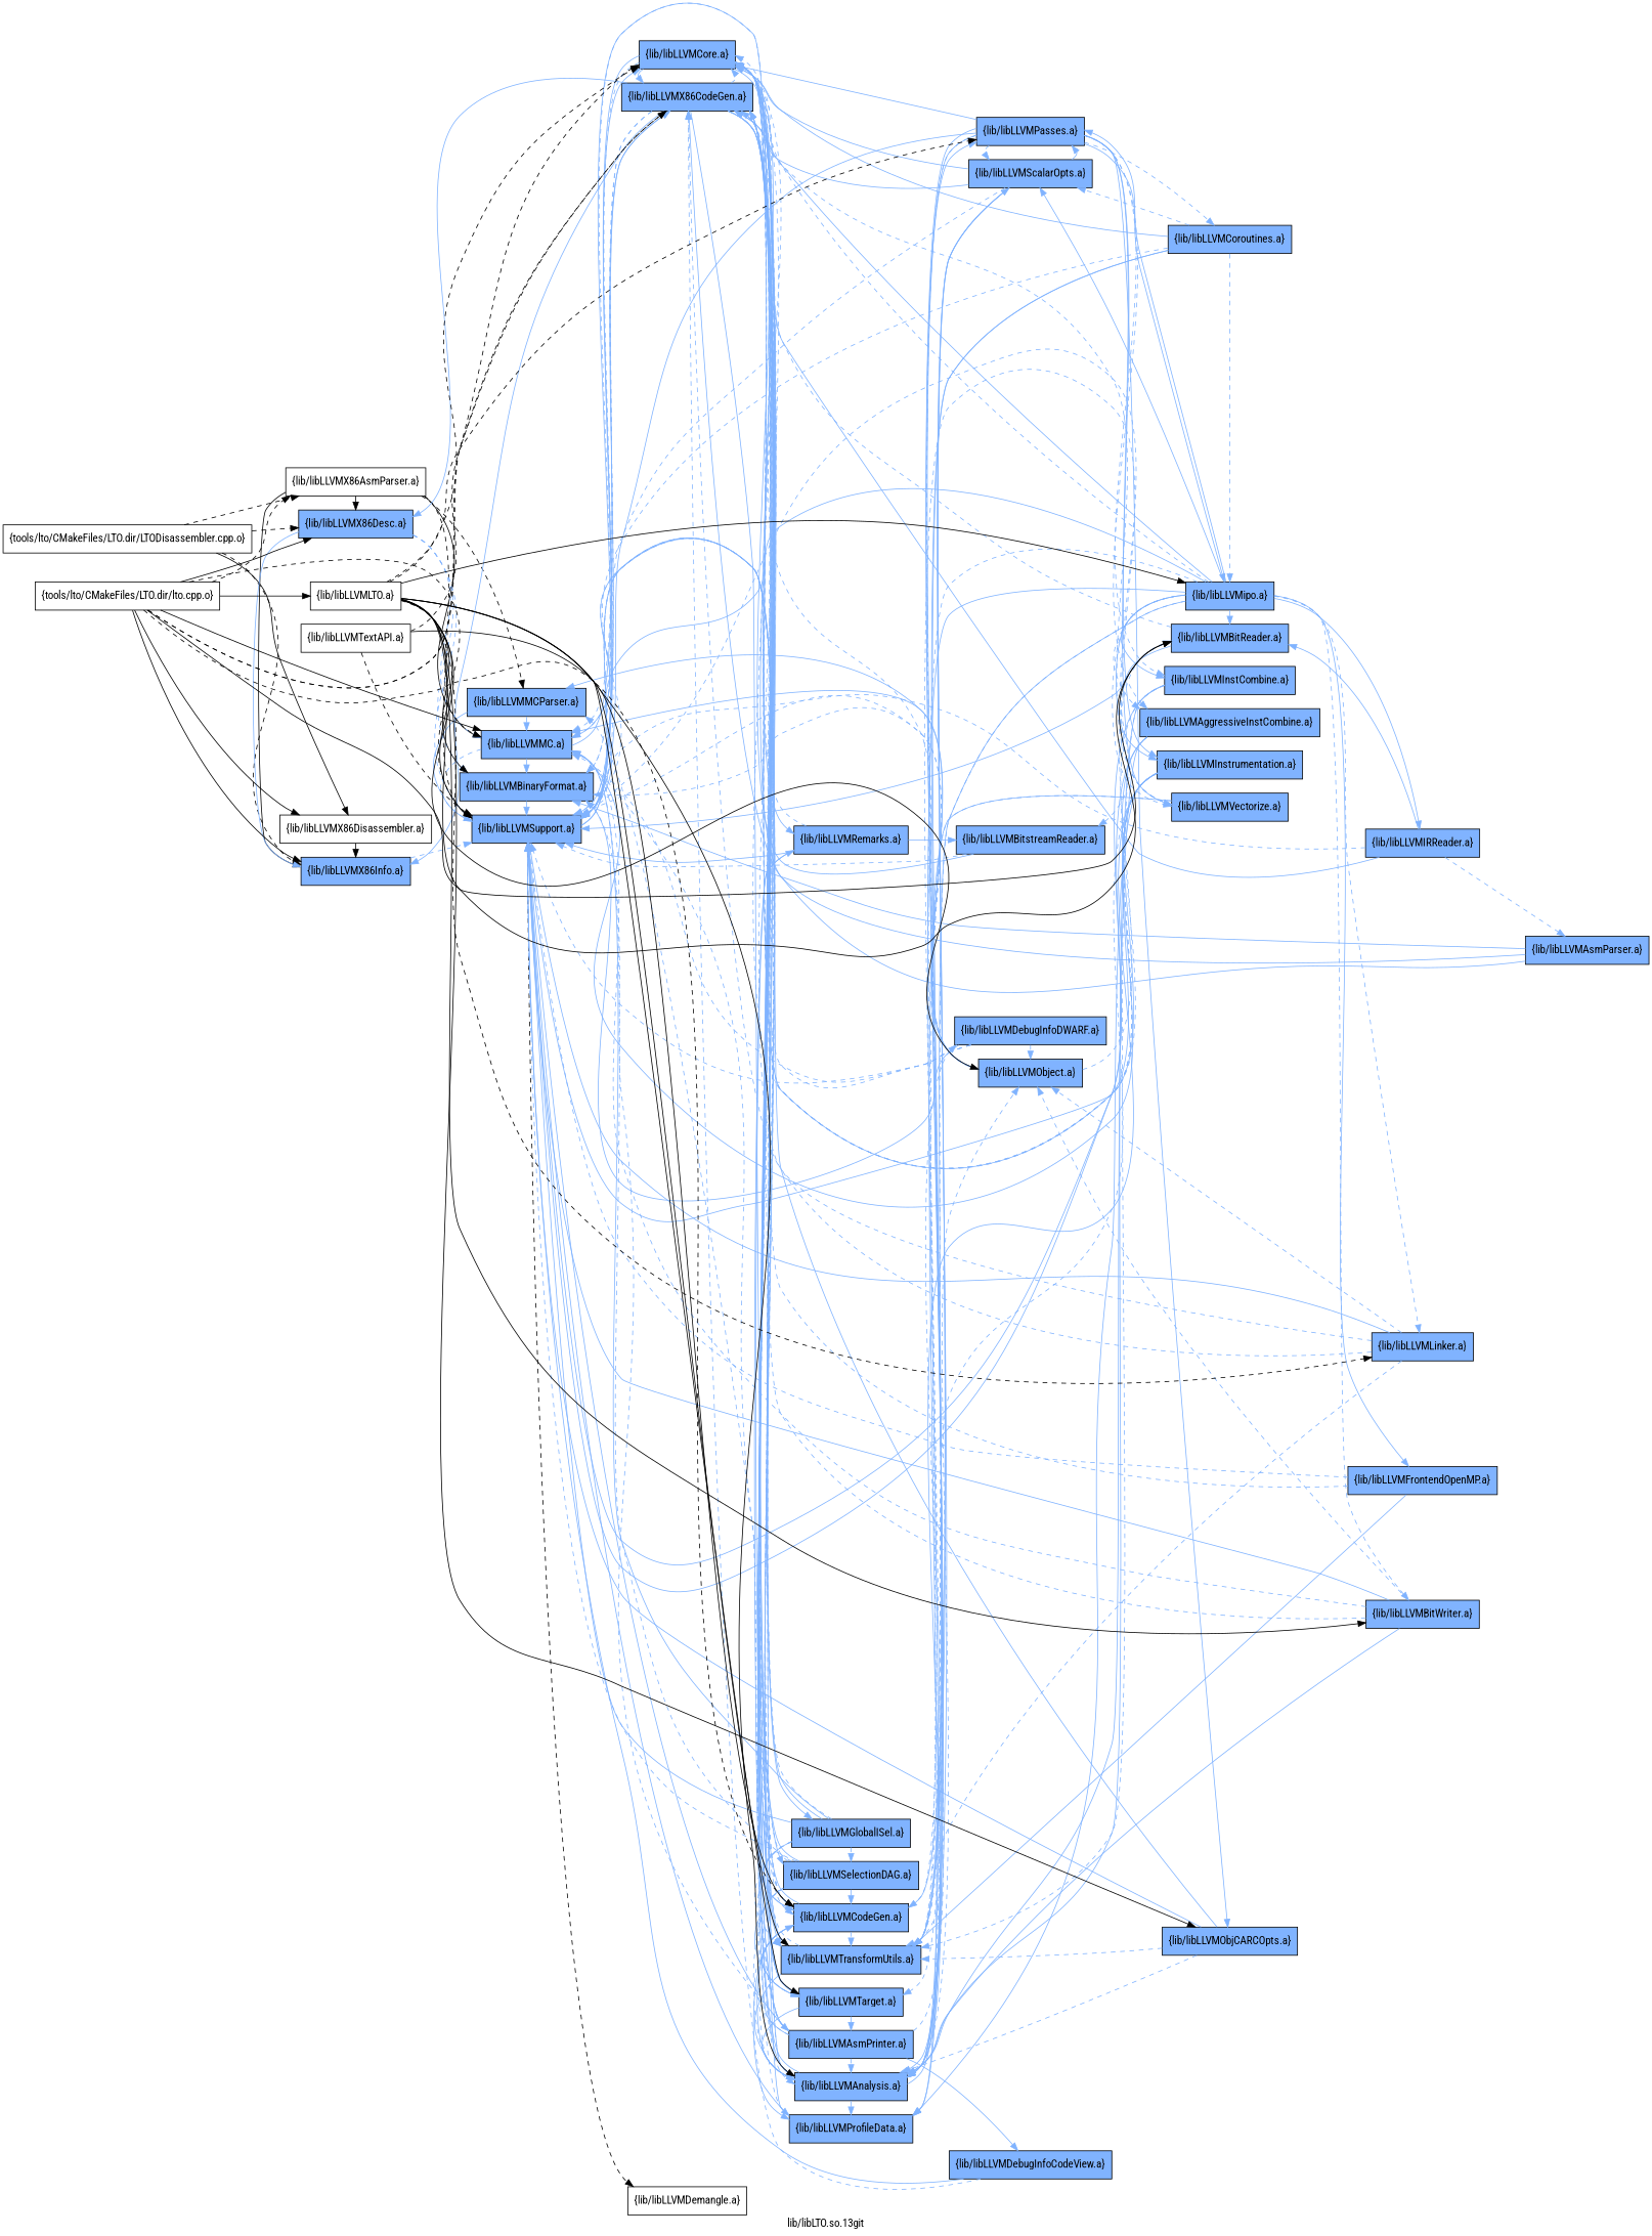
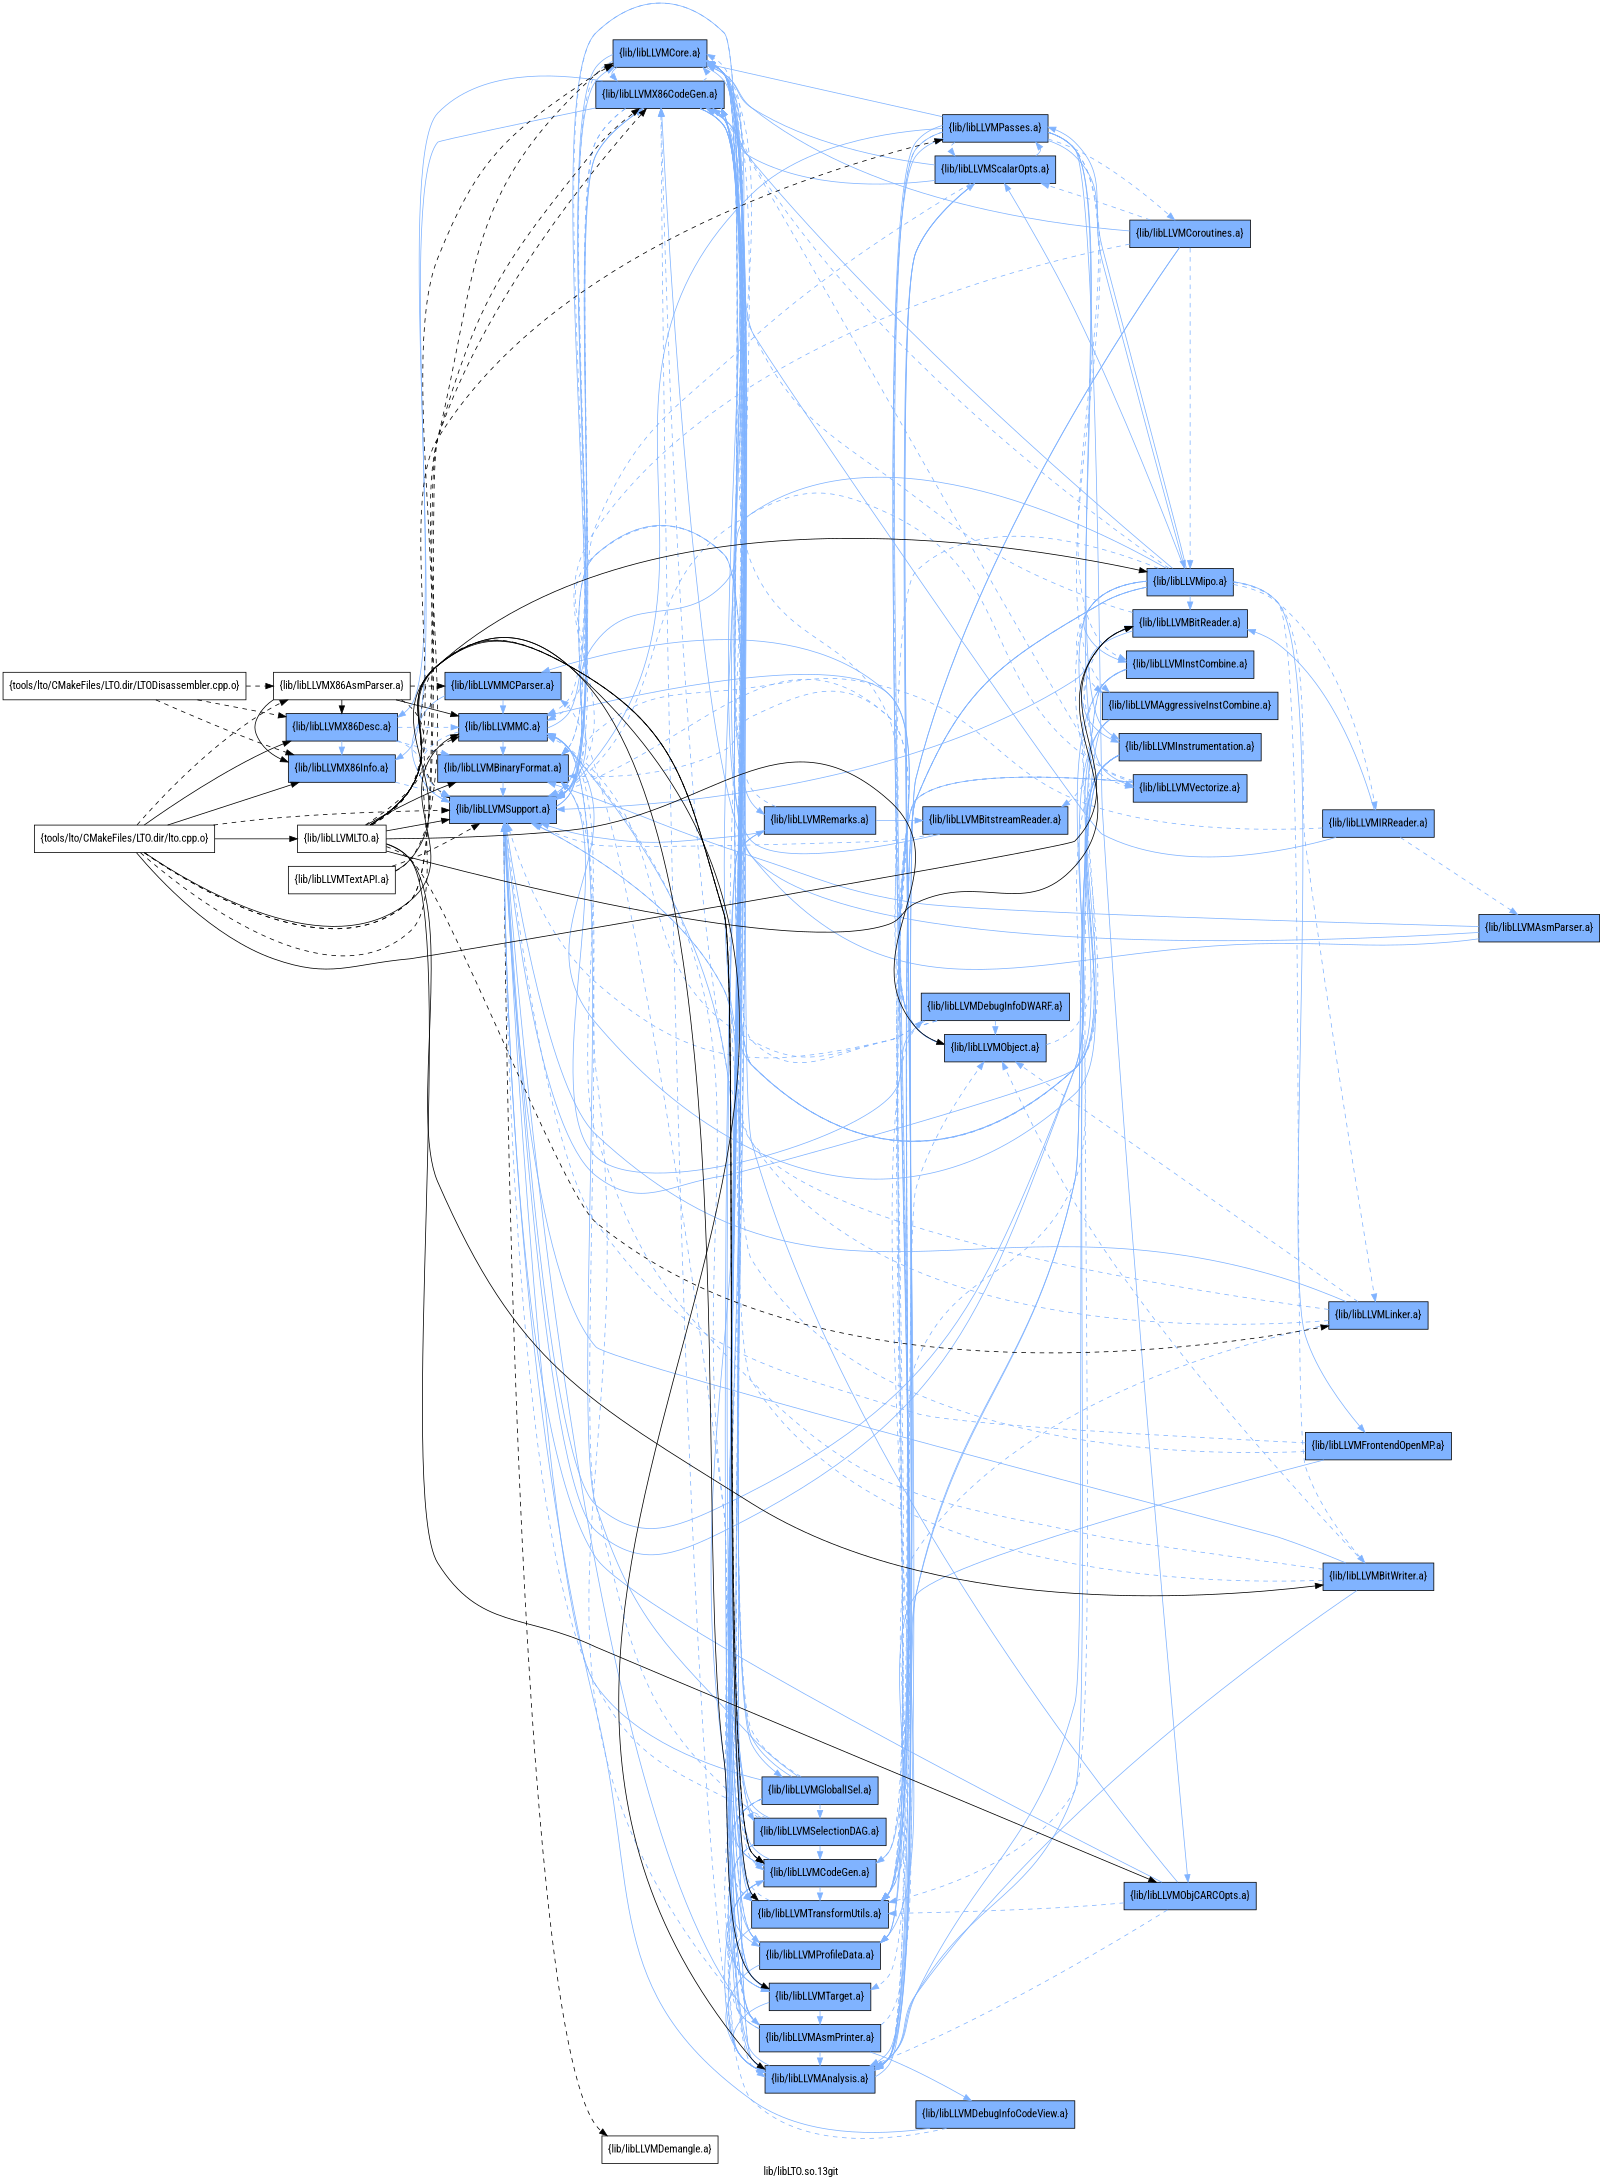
  digraph {
    fontname="Roboto Condensed"
    label="lib/libLTO.so.13git"
    rankdir=LR
    node [fontname="Roboto Condensed" group=1 shape=box fillcolor="0.600000 0.5 1" style=filled]
    edge [fontname="Roboto Condensed" style=solid color="0.600000 0.5 1"]
    n1 [group=0 label="{tools/lto/CMakeFiles/LTO.dir/LTODisassembler.cpp.o}" fillcolor="" style=""]
    n2 [group=0 label="{lib/libLLVMX86AsmParser.a}" fillcolor="" style=""]
    n3 [label="{lib/libLLVMX86Desc.a}"]
-   n4 [group=0 label="{lib/libLLVMX86Disassembler.a}" fillcolor="" style=""]
    n5 [label="{lib/libLLVMX86Info.a}"]
    n6 [label="{lib/libLLVMSupport.a}"]
    n7 [label="{lib/libLLVMMC.a}"]
    n8 [label="{lib/libLLVMMCParser.a}"]
    n9 [label="{lib/libLLVMBinaryFormat.a}"]
    n10 [label="{lib/libLLVMX86CodeGen.a}"]
    n11 [label="{lib/libLLVMCore.a}"]
    n12 [group=0 label="{lib/libLLVMDemangle.a}" fillcolor="" style=""]
    n13 [label="{lib/libLLVMCodeGen.a}"]
    n14 [label="{lib/libLLVMAsmPrinter.a}"]
    n15 [label="{lib/libLLVMTarget.a}"]
    n16 [label="{lib/libLLVMSelectionDAG.a}"]
    n17 [label="{lib/libLLVMAnalysis.a}"]
    n18 [label="{lib/libLLVMGlobalISel.a}"]
    n19 [label="{lib/libLLVMProfileData.a}"]
    n20 [label="{lib/libLLVMTransformUtils.a}"]
    n21 [label="{lib/libLLVMRemarks.a}"]
    n22 [label="{lib/libLLVMScalarOpts.a}"]
    n23 [label="{lib/libLLVMDebugInfoDWARF.a}"]
    n24 [label="{lib/libLLVMDebugInfoCodeView.a}"]
    n25 [label="{lib/libLLVMPasses.a}"]
    n26 [label="{lib/libLLVMObject.a}"]
    n27 [label="{lib/libLLVMBitstreamReader.a}"]
    n28 [label="{lib/libLLVMVectorize.a}"]
    n29 [label="{lib/libLLVMInstrumentation.a}"]
    n30 [label="{lib/libLLVMObjCARCOpts.a}"]
    n31 [label="{lib/libLLVMCoroutines.a}"]
    n32 [label="{lib/libLLVMipo.a}"]
    n33 [label="{lib/libLLVMAggressiveInstCombine.a}"]
    n34 [label="{lib/libLLVMInstCombine.a}"]
    n35 [label="{lib/libLLVMBitReader.a}"]
    n36 [label="{lib/libLLVMLinker.a}"]
    n37 [label="{lib/libLLVMIRReader.a}"]
    n38 [label="{lib/libLLVMFrontendOpenMP.a}"]
    n39 [label="{lib/libLLVMBitWriter.a}"]
    n40 [label="{lib/libLLVMAsmParser.a}"]
    n41 [group=0 label="{tools/lto/CMakeFiles/LTO.dir/lto.cpp.o}" fillcolor="" style=""]
    n42 [group=0 label="{lib/libLLVMLTO.a}" fillcolor="" style=""]
    n43 [group=0 label="{lib/libLLVMTextAPI.a}" fillcolor="" style=""]
    subgraph sub_1 {
      rank=same
      n1
    }
    subgraph sub_2 {
      rank=same
      n2
      n3
-     n4
      n5
    }
    subgraph sub_3 {
      rank=same
      n6
      n7
      n8
      n9
    }
    subgraph sub_4 {
      rank=same
      n10
      n11
      n12
    }
    subgraph sub_5 {
      rank=same
      n13
      n14
      n15
      n16
      n17
      n18
      n19
      n20
      n21
    }
    subgraph sub_6 {
      rank=same
      n22
      n23
      n24
      n25
      n26
      n27
    }
    subgraph sub_7 {
      rank=same
      n28
      n29
      n30
      n31
      n32
      n33
      n34
      n35
    }
    subgraph sub_8 {
      rank=same
      n36
      n37
      n38
      n39
    }
    n1 -> n2 [style=dashed color=""]
    n1 -> n3 [style=dashed color=""]
-   n1 -> n4 [color=""]
    n1 -> n5 [style=dashed color=""]
    n2 -> n3 [color=""]
    n2 -> n5 [color=""]
    n2 -> n6 [style=dashed color=""]
    n2 -> n7 [color=""]
    n2 -> n8 [style=dashed color=""]
    n3 -> n5
    n3 -> n6 [style=dashed]
    n3 -> n7 [style=dashed]
    n3 -> n9 [style=dashed]
-   n4 -> n5 [color=""]
    n5 -> n6 [style=dashed]
    n6 -> n10
    n6 -> n11
    n6 -> n12 [style=dashed color=""]
    n7 -> n6 [style=dashed]
    n7 -> n9
    n7 -> n10
    n8 -> n6
    n8 -> n7
    n9 -> n6
    n10 -> n3
    n10 -> n5
    n10 -> n6 [style=dashed]
    n10 -> n7 [style=dashed]
    n10 -> n11 [style=dashed]
    n10 -> n13 [style=dashed]
    n10 -> n14
    n10 -> n15
    n10 -> n16
    n10 -> n17 [style=dashed]
    n10 -> n18
    n10 -> n19
    n10 -> n20
    n11 -> n6
    n11 -> n9 [style=dashed]
    n11 -> n10
    n11 -> n21
    n13 -> n6 [style=dashed]
    n13 -> n7 [style=dashed]
    n13 -> n10
    n13 -> n11 [style=dashed]
    n13 -> n15
    n13 -> n17
    n13 -> n19
    n13 -> n20 [style=dashed]
    n13 -> n22
    n14 -> n6
    n14 -> n7 [style=dashed]
    n14 -> n8 [style=dashed]
    n14 -> n9 [style=dashed]
    n14 -> n11
    n14 -> n13 [style=dashed]
    n14 -> n17 [style=dashed]
    n14 -> n21
    n14 -> n23 [style=dashed]
    n14 -> n24
    n15 -> n6 [style=dashed]
    n15 -> n7
    n15 -> n11
    n15 -> n14
    n15 -> n17
    n16 -> n6 [style=dashed]
    n16 -> n7 [style=dashed]
    n16 -> n10
    n16 -> n11 [style=dashed]
    n16 -> n13
    n16 -> n15
    n16 -> n17 [style=dashed]
    n16 -> n20 [style=dashed]
    n17 -> n6
    n17 -> n9 [style=dashed]
    n17 -> n10
    n17 -> n11
-   n17 -> n19
+   n19 -> n17
    n17 -> n25
    n17 -> n26 [style=dashed]
    n18 -> n6
    n18 -> n7
    n18 -> n10 [style=dashed]
    n18 -> n11
    n18 -> n13
    n18 -> n15 [style=dashed]
    n18 -> n16 [style=dashed]
    n18 -> n17 [style=dashed]
    n18 -> n20 [style=dashed]
    n19 -> n6
    n19 -> n11 [style=dashed]
    n20 -> n6
    n20 -> n10 [style=dashed]
    n20 -> n11
    n20 -> n17
    n21 -> n6
    n21 -> n11 [style=dashed]
    n21 -> n13
    n21 -> n27
    n22 -> n6 [style=dashed]
    n22 -> n10
    n22 -> n11
    n22 -> n17
    n22 -> n20
    n22 -> n25
    n23 -> n6 [style=dashed]
    n23 -> n7 [style=dashed]
    n23 -> n9
    n23 -> n11 [style=dashed]
    n23 -> n26 [style=dashed]
    n24 -> n6
    n24 -> n10 [style=dashed]
    n25 -> n6
    n25 -> n11
    n25 -> n15 [style=dashed]
    n25 -> n17
    n25 -> n20
    n25 -> n22 [style=dashed]
    n25 -> n28
    n25 -> n29
    n25 -> n30
    n25 -> n31 [style=dashed]
    n25 -> n32
    n25 -> n33 [style=dashed]
    n25 -> n34 [style=dashed]
    n26 -> n6 [style=dashed]
    n26 -> n7
    n26 -> n8
    n26 -> n9 [style=dashed]
    n26 -> n11 [style=dashed]
    n26 -> n35 [style=dashed]
    n27 -> n6 [style=dashed]
    n27 -> n11
    n28 -> n6 [style=dashed]
    n28 -> n10 [style=dashed]
    n28 -> n17 [style=dashed]
    n28 -> n19
    n28 -> n20 [style=dashed]
    n29 -> n6
    n29 -> n7
-   n29 -> n10 [style=dashed]
+   n29 -> n10
    n29 -> n11 [style=dashed]
    n29 -> n17
    n29 -> n19
    n29 -> n20 [style=dashed]
    n30 -> n6
    n30 -> n11
    n30 -> n17 [style=dashed]
    n30 -> n20 [style=dashed]
    n31 -> n6 [style=dashed]
    n31 -> n11
    n31 -> n17
    n31 -> n20
    n31 -> n22 [style=dashed]
    n31 -> n32 [style=dashed]
    n32 -> n6
    n32 -> n10
    n32 -> n11 [style=dashed]
    n32 -> n13 [style=dashed]
    n32 -> n17
    n32 -> n19
    n32 -> n20 [style=dashed]
    n32 -> n22
    n32 -> n25
    n32 -> n28 [style=dashed]
    n32 -> n29
    n32 -> n33 [style=dashed]
    n32 -> n34
    n32 -> n35
    n32 -> n36 [style=dashed]
-   n32 -> n37
+   n32 -> n37 [style=dashed]
    n32 -> n38
    n32 -> n39 [style=dashed]
    n33 -> n6
    n33 -> n11
    n33 -> n17
    n34 -> n6
    n34 -> n11 [style=dashed]
    n34 -> n17
    n34 -> n20 [style=dashed]
    n35 -> n6
    n35 -> n11 [style=dashed]
    n35 -> n27 [style=dashed]
    n36 -> n6
    n36 -> n10 [style=dashed]
    n36 -> n11 [style=dashed]
    n36 -> n20 [style=dashed]
    n36 -> n26 [style=dashed]
    n37 -> n6 [style=dashed]
    n37 -> n11
    n37 -> n35
    n37 -> n40 [style=dashed]
    n38 -> n6 [style=dashed]
    n38 -> n11 [style=dashed]
    n38 -> n20
    n39 -> n6
    n39 -> n7 [style=dashed]
    n39 -> n11 [style=dashed]
    n39 -> n17
    n39 -> n26 [style=dashed]
    n40 -> n9
    n40 -> n10
    n40 -> n11
    n41 -> n2 [style=dashed color=""]
    n41 -> n3 [color=""]
-   n41 -> n4 [color=""]
    n41 -> n5 [color=""]
    n41 -> n6 [style=dashed color=""]
    n41 -> n7 [color=""]
    n41 -> n10 [style=dashed color=""]
    n41 -> n11 [style=dashed color=""]
    n41 -> n13 [style=dashed color=""]
    n41 -> n35 [color=""]
    n41 -> n42 [color=""]
    n42 -> n6 [color=""]
    n42 -> n7 [style=dashed color=""]
    n42 -> n9 [color=""]
    n42 -> n11 [style=dashed color=""]
    n42 -> n15 [color=""]
    n42 -> n17 [color=""]
    n42 -> n20 [color=""]
    n42 -> n25 [style=dashed color=""]
    n42 -> n26 [color=""]
    n42 -> n30 [color=""]
    n42 -> n32 [color=""]
    n42 -> n35 [color=""]
    n42 -> n36 [style=dashed color=""]
    n42 -> n39 [color=""]
    n43 -> n6 [style=dashed color=""]
    n43 -> n10 [style=dashed color=""]
    n43 -> n13 [color=""]
  }
